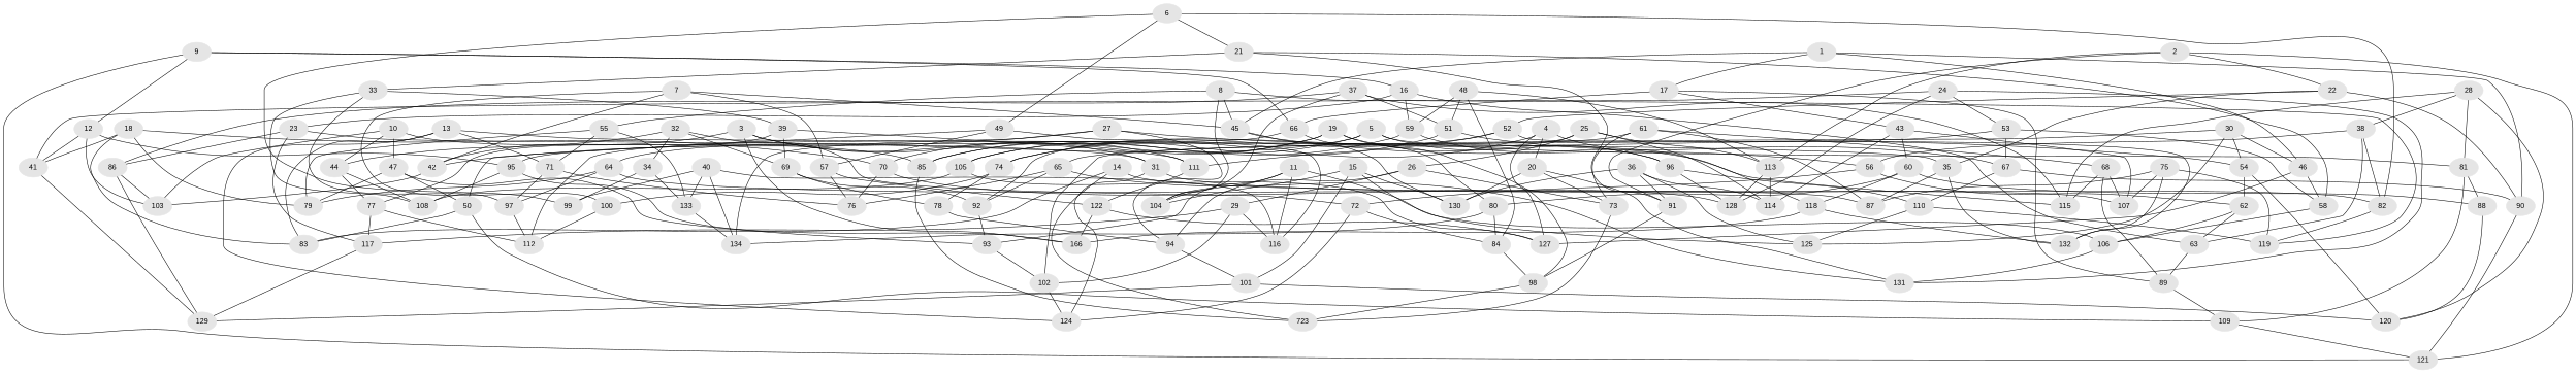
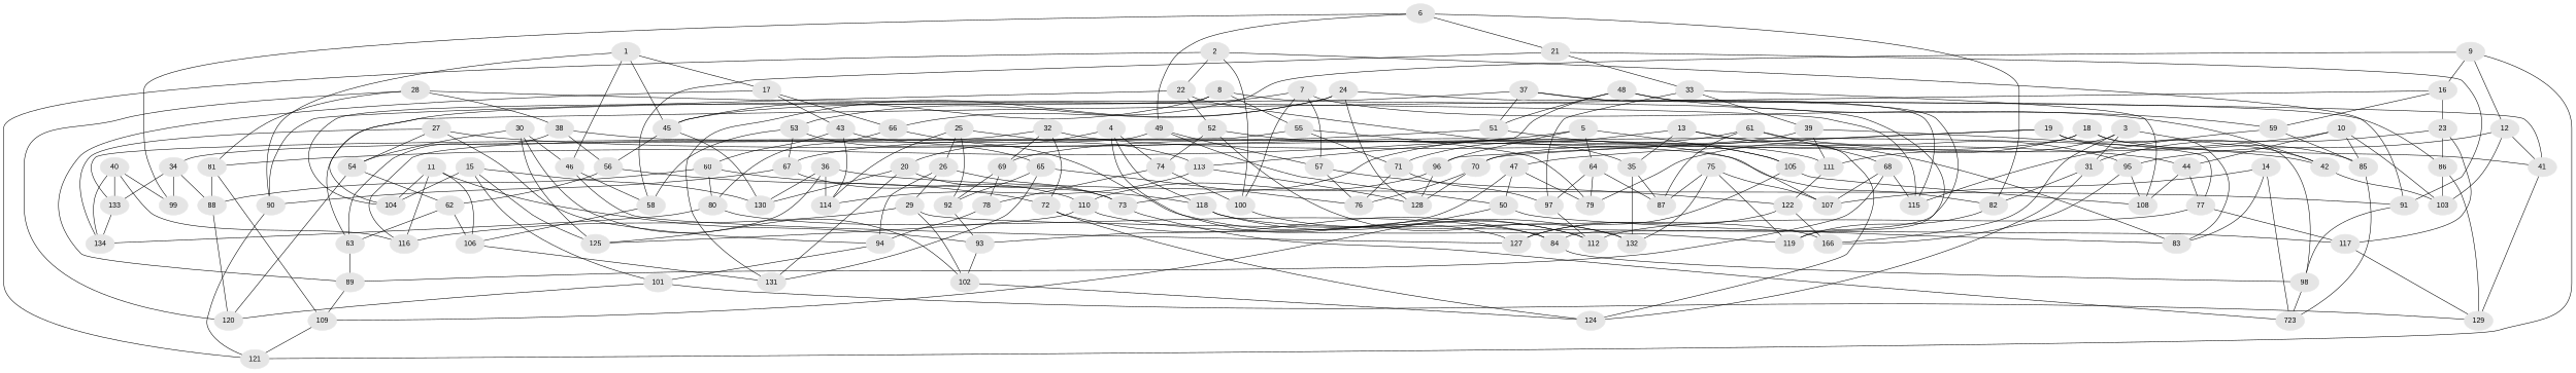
  graph {
    fontname="Liberation Sans"
    node [color=gray90 fontname="Liberation Sans" style=filled]
    edge [fontname="Liberation Sans"]
    1
    17
    45
    46
    90
    66
    43
    89
    56
    130
    127
    58
    121
    2
    22
    91
    100
    35
    52
    98
    112
    3
    31
    42
    111
    n26 [label=166]
    82
    124
    103
    122
    4
    20
    74
    118
    73
    131
    78
    132
    5
    64
    81
    96
    105
    79
    97
    87
    88
    109
    128
    110
    108
    6
    21
    49
    99
    33
    57
    116
    50
    119
    7
    76
    8
    55
    104
    71
    133
    9
    12
    16
    41
    95
    23
    59
    63
    80
    10
    44
    47
    85
    77
    93
    n83 [label=723]
    11
    106
    102
    129
    13
    83
    14
    107
    72
    62
    15
    101
    125
    120
    86
    117
    115
    114
    60
    18
    70
    19
    39
    24
    53
    67
    65
    25
    26
    92
    113
    29
    94
    27
    54
    134
    28
    38
    30
    32
    34
    69
    84
    36
    37
    51
    40
    48
    61
    68
    75
    1 -- 17
    1 -- 45
    1 -- 46
    1 -- 90
    17 -- 66
    17 -- 43
    17 -- 89
    45 -- 56
    45 -- 130
    46 -- 127
    46 -- 58
    90 -- 121
    66 -- 112
    66 -- 80
    43 -- 107
    43 -- 114
    43 -- 60
    89 -- 109
    56 -- 72
    56 -- 62
    58 -- 106
    2 -- 121
    2 -- 22
    2 -- 91
-   2 -- 113
+   2 -- 100
    22 -- 90
    22 -- 35
    22 -- 52
    91 -- 98
    100 -- 112
    35 -- 132
    35 -- 87
    52 -- 111
    52 -- 74
    52 -- 132
    98 -- n83
    3 -- 31
    3 -- 42
    3 -- 111
    3 -- n26
    31 -- 82
    31 -- 124
    42 -- 103
    111 -- 122
    82 -- 119
    122 -- 127
    122 -- n26
    4 -- 127
    4 -- 20
    4 -- 74
    4 -- 118
    20 -- 130
    20 -- 73
    20 -- 131
    74 -- 100
    74 -- 78
    118 -- n26
    118 -- 132
    73 -- n83
    78 -- 94
    5 -- 64
    5 -- 81
    5 -- 96
    5 -- 105
    64 -- 79
    64 -- 97
    64 -- 87
    81 -- 88
    81 -- 109
    96 -- 128
    96 -- 110
    105 -- 127
    105 -- 108
    97 -- 112
    88 -- 120
    109 -- 121
    110 -- 119
    110 -- 125
    6 -- 82
    6 -- 21
    6 -- 49
    6 -- 99
    21 -- 58
    21 -- 91
    21 -- 33
    49 -- 57
    49 -- 116
    49 -- 50
    33 -- 97
    33 -- 108
    33 -- 39
    57 -- 122
    57 -- 76
    50 -- 109
    50 -- 83
    7 -- 45
    7 -- 100
    7 -- 42
    7 -- 57
    8 -- 45
    8 -- 119
    8 -- 55
    8 -- 104
    55 -- 79
    55 -- 71
    55 -- 133
    71 -- 97
    71 -- 76
    133 -- 134
    9 -- 66
    9 -- 121
    9 -- 12
    9 -- 16
    12 -- 103
    12 -- 41
    12 -- 95
    16 -- 23
    16 -- 59
    16 -- 63
    41 -- 129
    95 -- n26
    95 -- 108
    23 -- 31
    23 -- 86
    23 -- 117
    59 -- 85
    59 -- 115
    63 -- 89
    80 -- 134
    80 -- 84
    10 -- 103
    10 -- 44
    10 -- 47
    10 -- 85
    44 -- 108
    44 -- 77
    47 -- 79
    47 -- 50
    47 -- 93
    85 -- n83
    77 -- 112
    77 -- 117
    93 -- 102
    11 -- 116
    11 -- 104
    11 -- 93
    11 -- 106
    106 -- 131
    102 -- 124
    13 -- 35
    13 -- 124
    13 -- 71
    13 -- 83
    14 -- n83
    14 -- 83
    14 -- 107
    72 -- 124
    72 -- 84
    62 -- 63
    62 -- 106
    15 -- 130
    15 -- 104
    15 -- 101
    15 -- 125
    101 -- 129
    101 -- 120
    86 -- 103
    86 -- 129
    117 -- 129
    60 -- 118
    60 -- 88
    60 -- 80
    18 -- 79
    18 -- 41
    18 -- 83
    18 -- 70
    70 -- 128
    70 -- 76
    19 -- 98
    19 -- 96
    19 -- 85
    19 -- 70
    39 -- 111
    39 -- 77
    39 -- 69
    24 -- 131
    24 -- 128
    24 -- 41
    24 -- 53
    53 -- 58
    53 -- 67
    53 -- 65
    67 -- 90
    67 -- 110
    65 -- 131
    65 -- 76
    65 -- 92
    25 -- 114
    25 -- 26
    25 -- 92
    25 -- 113
    26 -- 73
    26 -- 29
    26 -- 94
    92 -- 93
    113 -- 128
    113 -- 114
    29 -- 116
    29 -- 102
    29 -- 117
    94 -- 101
    27 -- 42
    27 -- 94
    27 -- 54
    27 -- 134
    54 -- 62
    54 -- 120
    28 -- 81
    28 -- 120
    28 -- 115
    28 -- 38
    38 -- 56
    38 -- 82
    38 -- 63
    30 -- 46
    30 -- 102
    30 -- 125
    30 -- 54
    32 -- 44
    32 -- 72
    32 -- 34
    32 -- 69
+   34 -- 88
    34 -- 99
    34 -- 133
    69 -- 78
    69 -- 92
    84 -- 98
    36 -- 130
    36 -- 91
    36 -- 125
    36 -- 114
    37 -- 104
    37 -- 86
    37 -- 115
    37 -- 51
    51 -- 105
    51 -- 67
    40 -- 99
    40 -- 116
    40 -- 133
    40 -- 134
    48 -- 59
    48 -- 113
    48 -- 84
    48 -- 51
    61 -- 73
    61 -- 87
    61 -- 95
    61 -- 68
    68 -- 89
    68 -- 107
    68 -- 115
    75 -- 132
    75 -- 87
    75 -- 119
    75 -- 107
  }
